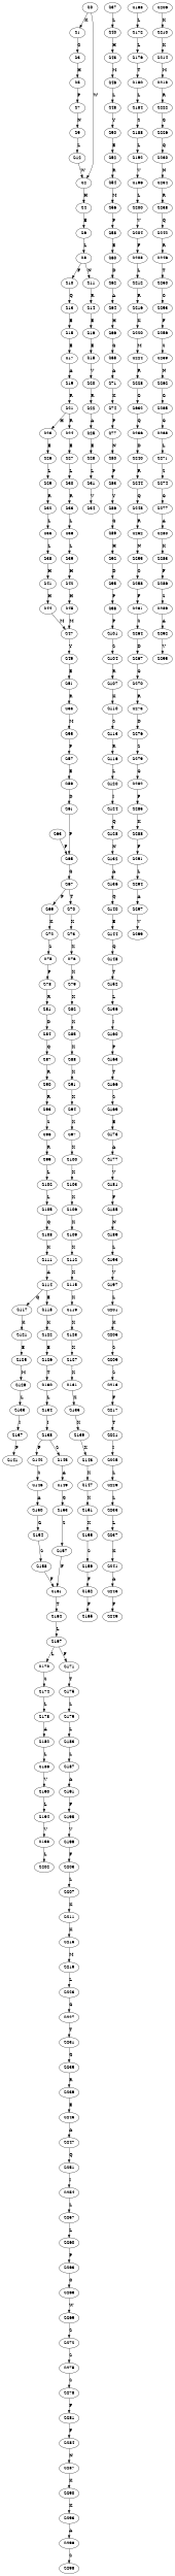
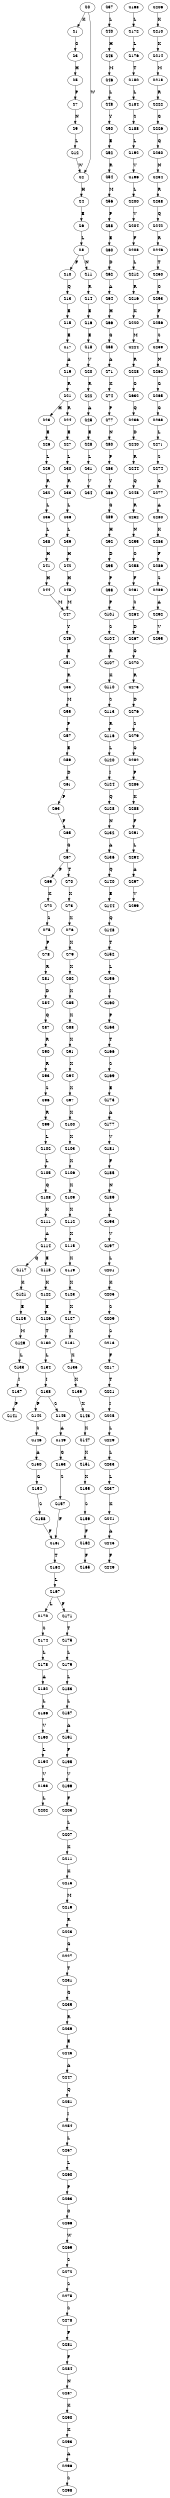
  strict digraph {
    S0
    S1
    S2
    S3
    S4
    S5
    S6
    S7
    S8
    S9
    S10
    S11
    S12
    S13
    S14
    S15
    S16
    S17
    S18
    S19
    S20
    S21
    S22
    S23
    S24
    S25
    S26
    S27
    S28
    S29
    S30
    S31
    S32
    S33
    S34
    S35
    S36
    S38
    S39
    S37
    S40
    S41
    S42
    S43
    S44
    S45
    S46
    S47
    S48
    S49
    S50
    S51
    S52
    S53
    S54
    S55
    S56
    S57
    S58
    S59
    S60
    S61
    S62
    S63
    S64
    S65
    S66
    S67
    S68
    S69
    S70
    S71
    S72
    S73
    S74
    S75
    S76
    S77
    S78
    S79
    S80
    S81
    S82
    S83
    S84
    S85
    S86
    S87
    S88
    S89
    S90
    S91
    S92
    S93
    S94
    S95
    S96
    S97
    S98
    S99
    S100
    S101
    S102
    S103
    S104
    S105
    S106
    S107
    S108
    S109
    S110
    S111
    S112
    S113
    S114
    S115
    S116
    S117
    S118
    S119
    S120
    S121
    S122
    S123
    S124
    S125
    S126
    S127
    S128
    S129
    S130
    S131
    S132
    S133
    S134
    S135
    S136
    S137
    S138
    S139
    S140
    S141
    S142
    S145
    S143
    S144
    S146
    S147
    S148
    S149
    S150
    S151
    S152
    S153
    S154
    S155
    S156
    S157
    S158
    S159
    S160
    S161
    S162
    S163
    S164
    S165
    S166
    S167
    S169
    S170
    S171
    S168
    S172
    S173
    S174
    S175
    S176
    S177
    S178
    S179
    S180
    S181
    S182
    S183
    S184
    S185
    S186
    S187
    S188
    S189
    S190
    S191
    S192
    S193
    S194
    S195
    S196
    S197
    S198
    S199
    S200
    S201
    S202
    S203
    S204
    S205
    S207
    S208
    S209
    S206
    S210
    S211
    S212
    S213
    S214
    S215
    S216
    S217
    S218
    S219
    S220
    S221
    S222
    S223
    S224
    S225
    S226
    S227
    S228
    S229
    S230
    S231
    n233 [label=S632]
    S233
    S234
    S235
    S236
    S237
    S238
    S239
    S240
    S241
    S242
    S243
    S244
    S245
    S246
    S247
    S248
    S249
    S250
    S251
    S252
    S253
    S254
    S255
    S256
    S257
    S258
    S259
    S260
    S261
    S262
    S263
    S264
    S265
    S266
    S267
    S268
    S269
    S270
    S271
    S272
    S273
    S274
    S275
    S276
    S277
    S278
    S279
    S280
    S281
    S282
    S283
    S284
    S285
    S286
    S287
    S288
    S289
    S290
    S291
    S292
    S293
    S294
    S295
    S296
    S297
    S298
    S299
    S0 -> S1 [label=K]
    S0 -> S2 [label=W]
    S1 -> S3 [label=C]
    S2 -> S4 [label=H]
    S3 -> S5 [label=H]
    S4 -> S6 [label=E]
    S5 -> S7 [label=P]
    S6 -> S8 [label=L]
    S7 -> S9 [label=N]
    S8 -> S10 [label=F]
    S8 -> S11 [label=N]
    S9 -> S12 [label=L]
    S10 -> S13 [label=Q]
    S11 -> S14 [label=R]
    S12 -> S2 [label=W]
    S13 -> S15 [label=E]
    S14 -> S16 [label=E]
    S15 -> S17 [label=E]
    S16 -> S18 [label=E]
    S17 -> S19 [label=A]
    S18 -> S20 [label=V]
    S19 -> S21 [label=R]
    S20 -> S22 [label=R]
    S21 -> S23 [label=H]
    S21 -> S24 [label=R]
    S22 -> S25 [label=A]
    S23 -> S26 [label=E]
    S24 -> S27 [label=E]
    S25 -> S28 [label=E]
    S26 -> S29 [label=L]
    S27 -> S30 [label=L]
    S28 -> S31 [label=L]
    S29 -> S32 [label=R]
    S30 -> S33 [label=R]
    S31 -> S34 [label=V]
    S32 -> S35 [label=L]
    S33 -> S36 [label=L]
    S35 -> S38 [label=L]
    S36 -> S39 [label=L]
    S38 -> S41 [label=H]
    S39 -> S42 [label=H]
    S37 -> S40 [label=L]
    S40 -> S43 [label=H]
    S41 -> S44 [label=H]
    S42 -> S45 [label=H]
    S43 -> S46 [label=M]
    S44 -> S47 [label=M]
    S45 -> S47 [label=M]
    S46 -> S48 [label=L]
    S47 -> S49 [label=Y]
    S48 -> S50 [label=Y]
    S49 -> S51 [label=E]
    S50 -> S52 [label=E]
    S51 -> S53 [label=R]
    S52 -> S54 [label=R]
    S53 -> S55 [label=M]
    S54 -> S56 [label=M]
    S55 -> S57 [label=P]
    S56 -> S58 [label=P]
    S57 -> S59 [label=E]
    S58 -> S60 [label=E]
    S59 -> S61 [label=D]
    S60 -> S62 [label=D]
-   S61 -> S65 [label=P]
+   S61 -> S63 [label=P]
    S62 -> S64 [label=A]
    S63 -> S65 [label=F]
    S64 -> S66 [label=H]
    S65 -> S67 [label=G]
    S66 -> S68 [label=G]
    S67 -> S69 [label=P]
    S67 -> S70 [label=T]
    S68 -> S71 [label=A]
    S69 -> S72 [label=K]
    S70 -> S73 [label=X]
    S71 -> S74 [label=K]
    S72 -> S75 [label=S]
    S73 -> S76 [label=X]
    S74 -> S77 [label=P]
    S75 -> S78 [label=P]
    S76 -> S79 [label=X]
    S77 -> S80 [label=N]
    S78 -> S81 [label=R]
    S79 -> S82 [label=X]
    S80 -> S83 [label=P]
    S81 -> S84 [label=D]
    S82 -> S85 [label=X]
    S83 -> S86 [label=Y]
    S84 -> S87 [label=Q]
    S85 -> S88 [label=X]
    S86 -> S89 [label=G]
    S87 -> S90 [label=R]
    S88 -> S91 [label=X]
    S89 -> S92 [label=H]
    S90 -> S93 [label=R]
    S91 -> S94 [label=X]
    S92 -> S95 [label=D]
    S93 -> S96 [label=S]
    S94 -> S97 [label=X]
    S95 -> S98 [label=P]
    S96 -> S99 [label=R]
    S97 -> S100 [label=X]
    S98 -> S101 [label=P]
    S99 -> S102 [label=L]
    S100 -> S103 [label=X]
    S101 -> S104 [label=S]
    S102 -> S105 [label=L]
    S103 -> S106 [label=X]
    S104 -> S107 [label=R]
    S105 -> S108 [label=Q]
    S106 -> S109 [label=X]
    S107 -> S110 [label=K]
    S108 -> S111 [label=K]
    S109 -> S112 [label=X]
    S110 -> S113 [label=S]
    S111 -> S114 [label=A]
    S112 -> S115 [label=X]
    S113 -> S116 [label=R]
    S114 -> S117 [label=Q]
    S114 -> S118 [label=E]
    S115 -> S119 [label=X]
    S116 -> S120 [label=L]
    S117 -> S121 [label=K]
    S118 -> S122 [label=K]
    S119 -> S123 [label=X]
    S120 -> S124 [label=I]
    S121 -> S125 [label=E]
    S122 -> S126 [label=E]
    S123 -> S127 [label=X]
    S124 -> S128 [label=Q]
    S125 -> S129 [label=M]
    S126 -> S130 [label=T]
    S127 -> S131 [label=X]
    S128 -> S132 [label=N]
    S129 -> S133 [label=L]
    S130 -> S134 [label=L]
    S131 -> S135 [label=X]
    S132 -> S136 [label=A]
    S133 -> S137 [label=I]
    S134 -> S138 [label=I]
    S135 -> S139 [label=X]
    S136 -> S140 [label=Q]
    S137 -> S141 [label=P]
    S138 -> S142 [label=P]
    S138 -> S145 [label=S]
    S139 -> S143 [label=X]
    S140 -> S144 [label=E]
    S142 -> S146 [label=S]
    S145 -> S149 [label=A]
    S143 -> S147 [label=X]
    S144 -> S148 [label=Q]
    S146 -> S150 [label=A]
    S147 -> S151 [label=X]
    S148 -> S152 [label=T]
    S149 -> S153 [label=G]
    S150 -> S154 [label=G]
    S151 -> S155 [label=X]
    S152 -> S156 [label=L]
    S153 -> S157 [label=S]
    S154 -> S158 [label=S]
    S155 -> S159 [label=S]
    S156 -> S160 [label=I]
    S157 -> S161 [label=F]
    S158 -> S161 [label=F]
    S159 -> S162 [label=F]
    S160 -> S163 [label=P]
    S161 -> S164 [label=T]
    S162 -> S165 [label=F]
    S163 -> S166 [label=T]
    S164 -> S167 [label=L]
    S166 -> S169 [label=S]
    S167 -> S170 [label=L]
    S167 -> S171 [label=F]
    S169 -> S173 [label=E]
    S170 -> S174 [label=S]
    S171 -> S175 [label=T]
    S168 -> S172 [label=L]
    S172 -> S176 [label=L]
    S173 -> S177 [label=A]
    S174 -> S178 [label=L]
    S175 -> S179 [label=L]
    S176 -> S180 [label=T]
    S177 -> S181 [label=V]
    S178 -> S182 [label=A]
    S179 -> S183 [label=L]
    S180 -> S184 [label=L]
    S181 -> S185 [label=F]
    S182 -> S186 [label=L]
    S183 -> S187 [label=L]
    S184 -> S188 [label=S]
    S185 -> S189 [label=N]
    S186 -> S190 [label=V]
    S187 -> S191 [label=A]
    S188 -> S192 [label=L]
    S189 -> S193 [label=L]
    S190 -> S194 [label=L]
    S191 -> S195 [label=F]
    S192 -> S196 [label=V]
    S193 -> S197 [label=V]
    S194 -> S198 [label=V]
    S195 -> S199 [label=V]
    S196 -> S200 [label=L]
    S197 -> S201 [label=L]
    S198 -> S202 [label=L]
    S199 -> S203 [label=F]
    S200 -> S204 [label=V]
    S201 -> S205 [label=K]
    S203 -> S207 [label=L]
    S204 -> S208 [label=F]
    S205 -> S209 [label=S]
    S207 -> S211 [label=K]
    S208 -> S212 [label=L]
    S209 -> S213 [label=S]
    S206 -> S210 [label=K]
    S210 -> S214 [label=K]
    S211 -> S215 [label=K]
    S212 -> S216 [label=R]
    S213 -> S217 [label=F]
    S214 -> S218 [label=M]
    S215 -> S219 [label=M]
    S216 -> S220 [label=K]
    S217 -> S221 [label=T]
    S218 -> S222 [label=R]
-   S219 -> S223 [label=L]
+   S219 -> S223 [label=R]
    S220 -> S224 [label=M]
    S221 -> S225 [label=I]
    S222 -> S226 [label=G]
    S223 -> S227 [label=G]
    S224 -> S228 [label=R]
    S225 -> S229 [label=L]
    S226 -> S230 [label=Q]
    S227 -> S231 [label=T]
    S228 -> n233 [label=G]
    S229 -> S233 [label=L]
    S230 -> S234 [label=N]
    S231 -> S235 [label=G]
    n233 -> S236 [label=Q]
    S233 -> S237 [label=L]
    S234 -> S238 [label=R]
    S235 -> S239 [label=R]
    S236 -> S240 [label=D]
    S237 -> S241 [label=K]
    S238 -> S242 [label=Q]
    S239 -> S243 [label=E]
    S240 -> S244 [label=R]
    S241 -> S245 [label=A]
    S242 -> S246 [label=R]
    S243 -> S247 [label=A]
    S244 -> S248 [label=Q]
    S245 -> S249 [label=F]
    S246 -> S250 [label=T]
    S247 -> S251 [label=Q]
    S248 -> S252 [label=R]
    S250 -> S253 [label=C]
    S251 -> S254 [label=I]
    S252 -> S255 [label=N]
    S253 -> S256 [label=F]
    S254 -> S257 [label=L]
    S255 -> S258 [label=C]
    S256 -> S259 [label=S]
    S257 -> S260 [label=L]
    S258 -> S261 [label=F]
    S259 -> S262 [label=N]
    S260 -> S263 [label=P]
    S261 -> S264 [label=S]
    S262 -> S265 [label=G]
    S263 -> S266 [label=C]
    S264 -> S267 [label=D]
    S265 -> S268 [label=G]
    S266 -> S269 [label=W]
    S267 -> S270 [label=G]
    S268 -> S271 [label=L]
    S269 -> S272 [label=S]
    S270 -> S273 [label=R]
    S271 -> S274 [label=S]
    S272 -> S275 [label=S]
    S273 -> S276 [label=D]
    S274 -> S277 [label=G]
    S275 -> S278 [label=S]
    S276 -> S279 [label=S]
    S277 -> S280 [label=A]
    S278 -> S281 [label=F]
    S279 -> S282 [label=G]
    S280 -> S283 [label=K]
    S281 -> S284 [label=F]
    S282 -> S285 [label=P]
    S283 -> S286 [label=F]
    S284 -> S287 [label=N]
    S285 -> S288 [label=K]
    S286 -> S289 [label=S]
    S287 -> S290 [label=K]
    S288 -> S291 [label=F]
    S289 -> S292 [label=A]
    S290 -> S293 [label=K]
    S291 -> S294 [label=L]
    S292 -> S295 [label=V]
    S293 -> S296 [label=A]
    S294 -> S297 [label=A]
    S296 -> S298 [label=S]
    S297 -> S299 [label=V]
  }
